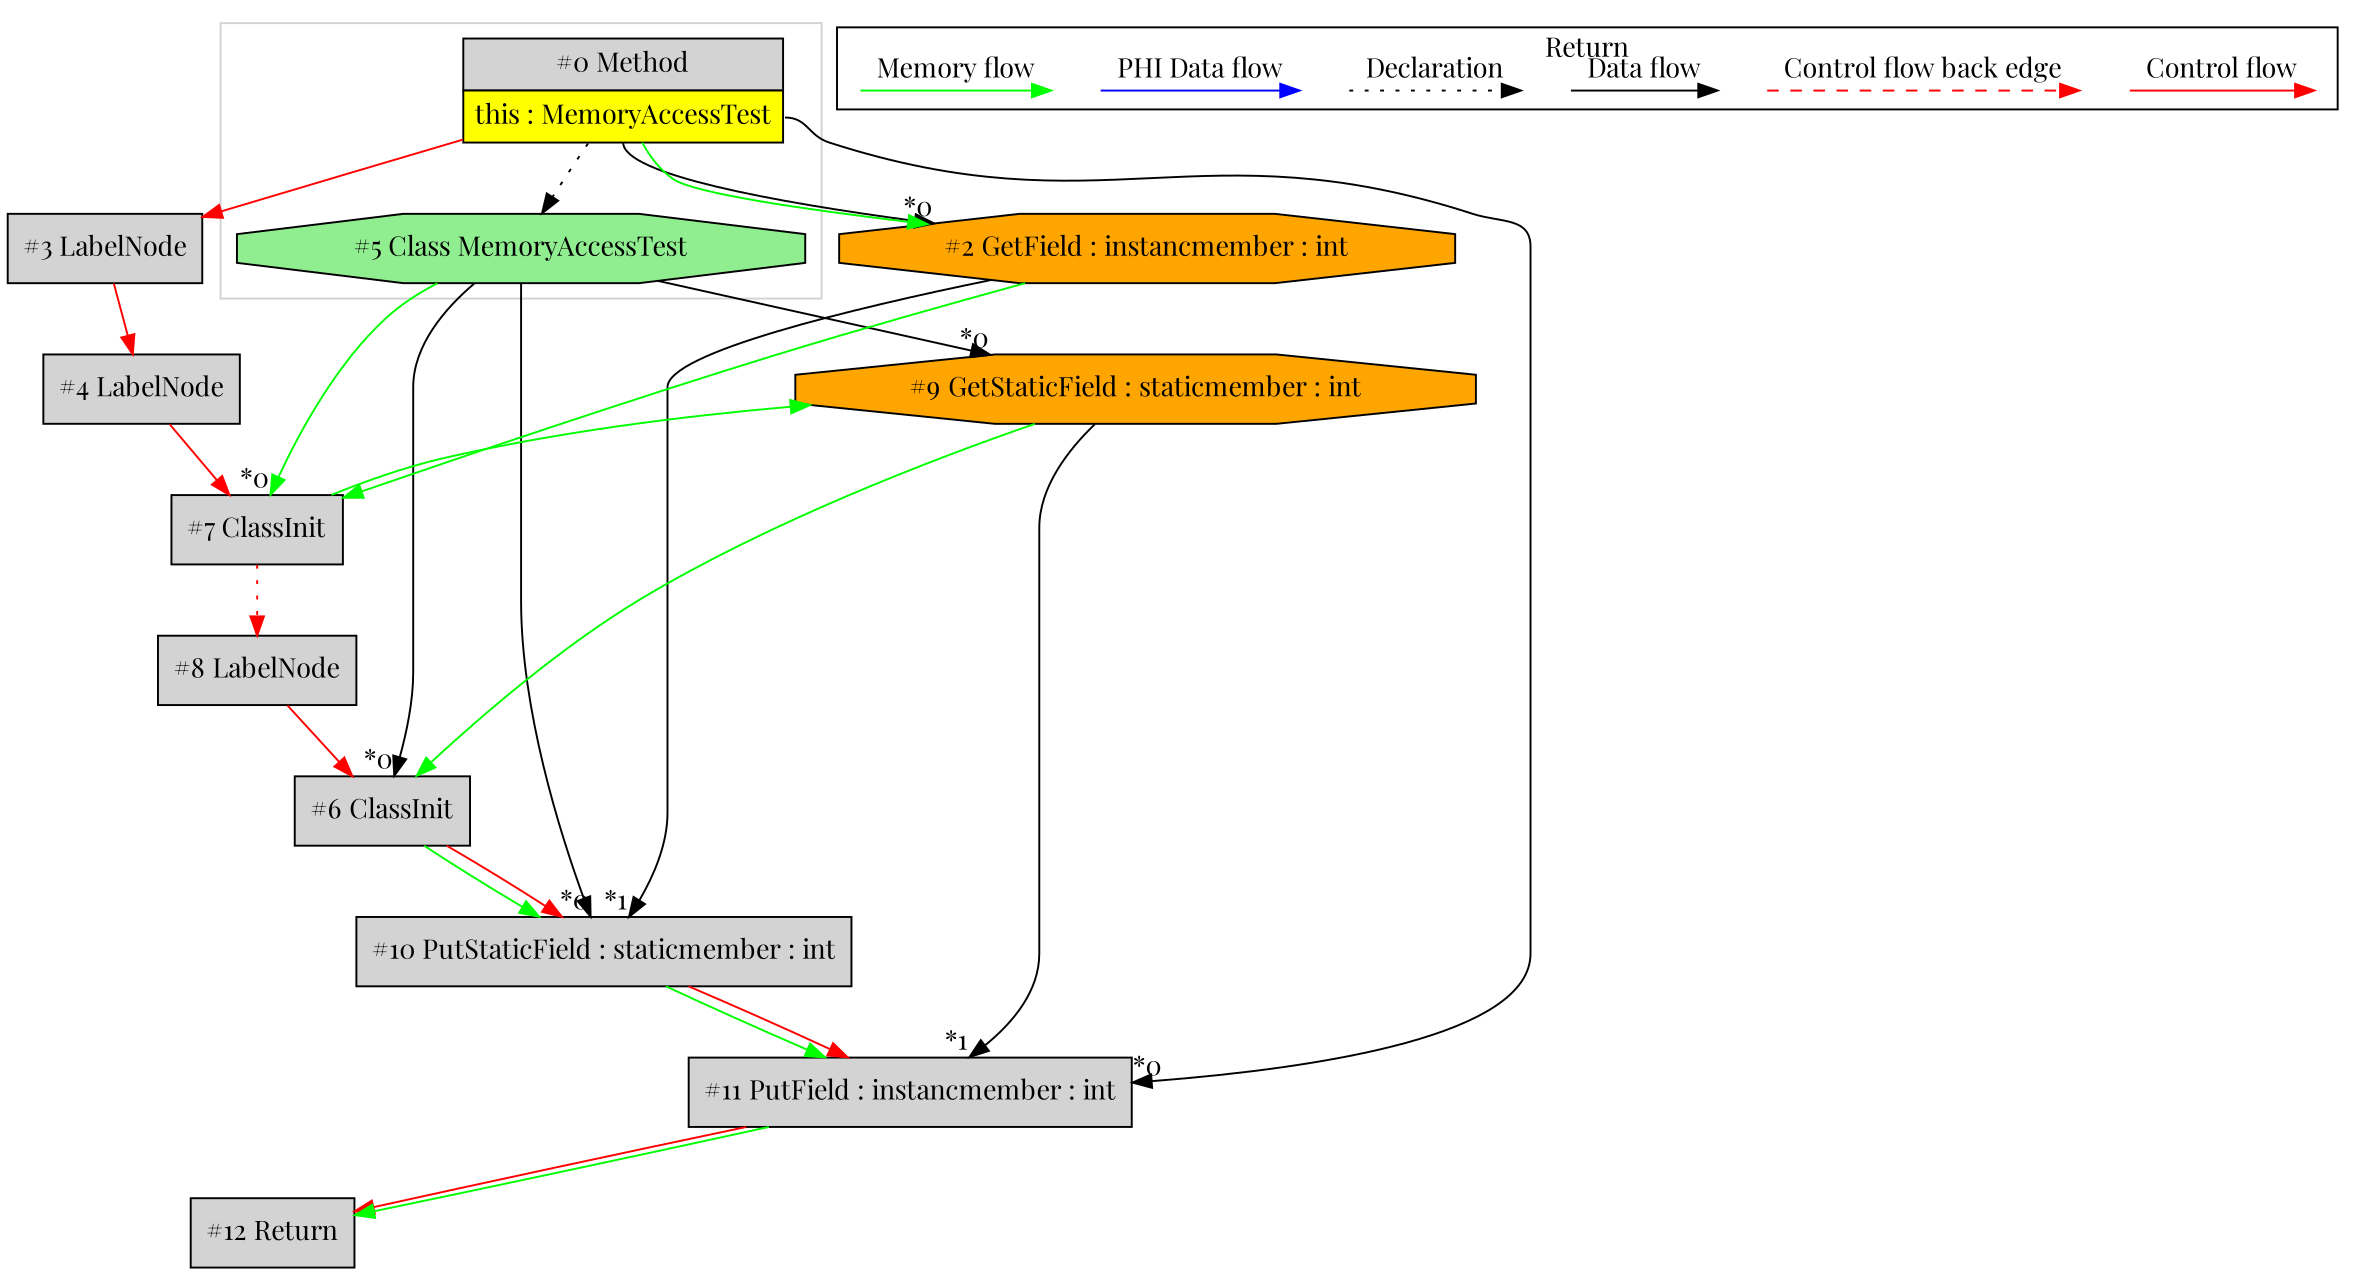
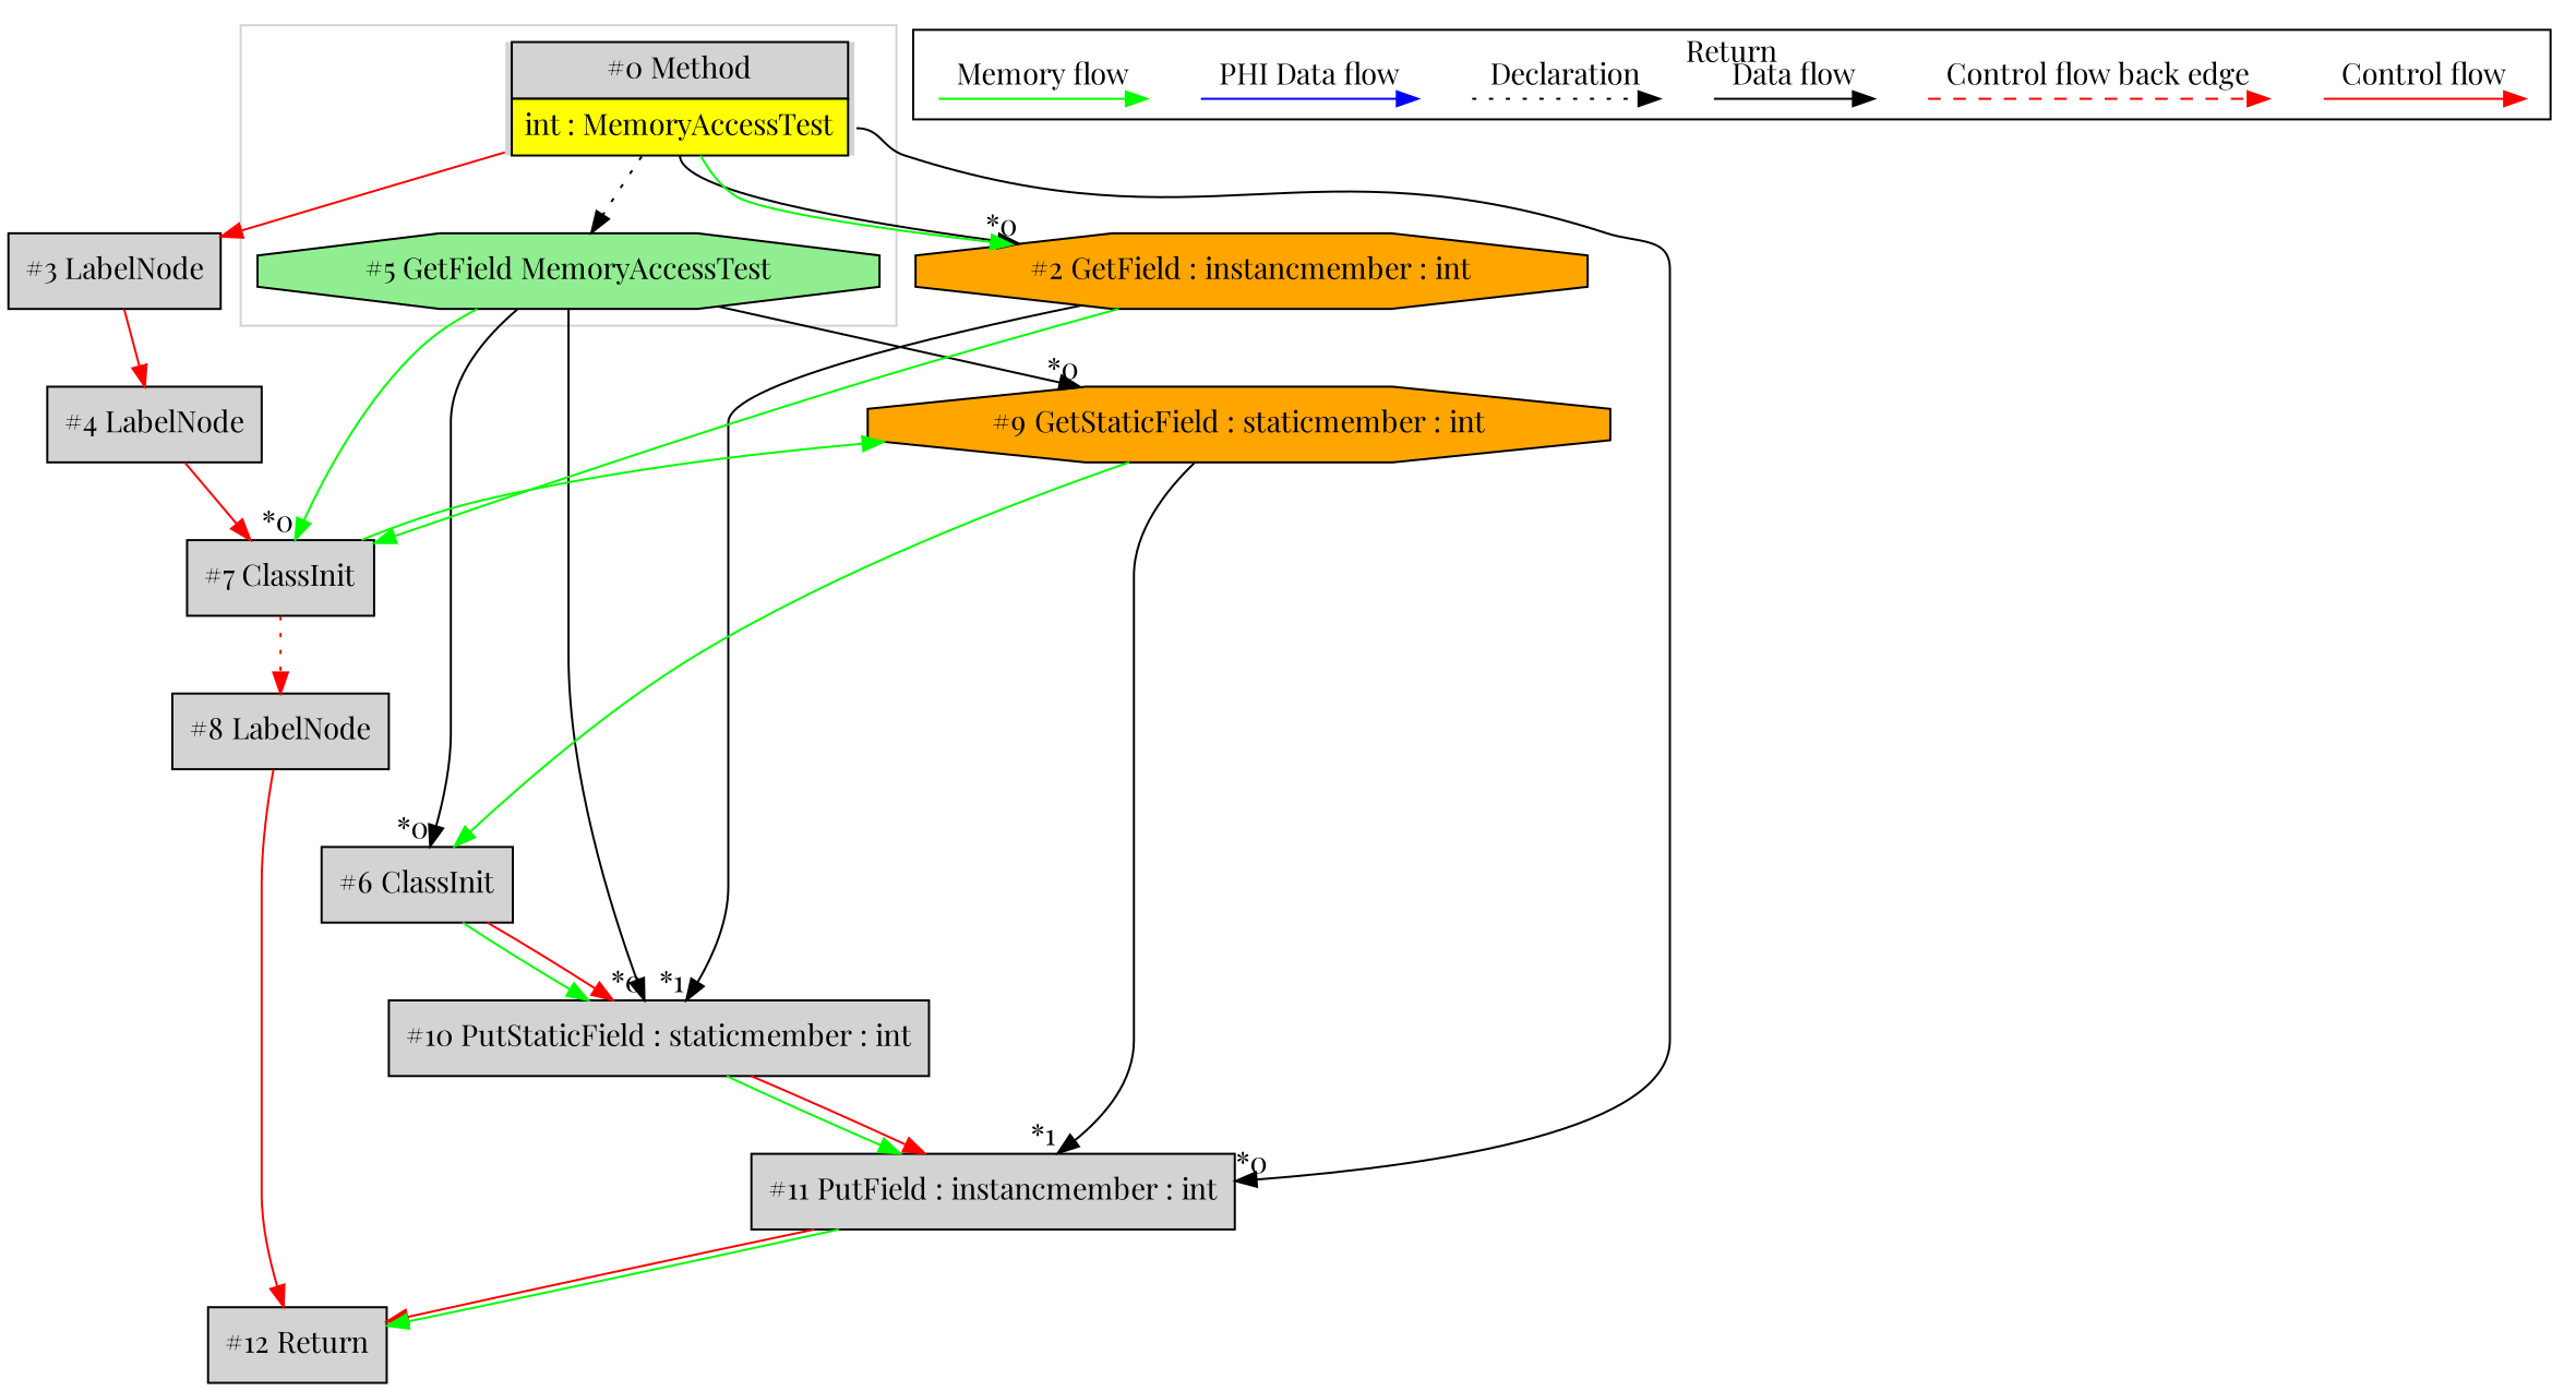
  digraph {
    fontname="Playfair Display"
    node [fontname="Playfair Display" shape=point style=filled]
    edge [fontname="Playfair Display" labeldistance=2]
-   n1 [fillcolor=lightgrey label=<<table border="0" cellborder="1" cellspacing="0" cellpadding="5"><tr><td colspan="1">#0 Method</td></tr><tr><td port="prj1" bgcolor="yellow">this : MemoryAccessTest</td></tr></table>> margin=0 shape=none]
-   n2 [fillcolor=lightgreen label="#5 Class MemoryAccessTest" shape=octagon]
+   n1 [fillcolor=lightgrey label=<<table border="0" cellborder="1" cellspacing="0" cellpadding="5"><tr><td colspan="1">#0 Method</td></tr><tr><td port="prj1" bgcolor="yellow">int : MemoryAccessTest</td></tr></table>> margin=0 shape=none]
+   n2 [fillcolor=lightgreen label="#5 GetField MemoryAccessTest" shape=octagon]
    c0 [style=invis]
    c1 [style=invis]
    c2 [style=invis]
    c3 [style=invis]
    d0 [style=invis]
    d1 [style=invis]
    d2 [style=invis]
    d3 [style=invis]
    d4 [style=invis]
    d5 [style=invis]
    d6 [style=invis]
    d7 [style=invis]
    n15 [fillcolor=orange label="#2 GetField : instancmember : int" shape=octagon]
    n16 [fillcolor=lightgrey label="#11 PutField : instancmember : int" shape=box]
    n17 [fillcolor=lightgrey label="#3 LabelNode" shape=box]
    n18 [fillcolor=lightgrey label="#10 PutStaticField : staticmember : int" shape=box]
    n19 [fillcolor=lightgrey label="#7 ClassInit" shape=box]
    n20 [fillcolor=orange label="#9 GetStaticField : staticmember : int" shape=octagon]
    n21 [fillcolor=lightgrey label="#6 ClassInit" shape=box]
    n22 [fillcolor=lightgrey label="#12 Return" shape=box]
    n23 [fillcolor=lightgrey label="#4 LabelNode" shape=box]
    n24 [fillcolor=lightgrey label="#8 LabelNode" shape=box]
    subgraph cluster_1 {
      color=lightgray
      n1
      n2
    }
    subgraph cluster_2 {
      label=Return
      subgraph sub_3 {
        label=Legend
        rank=same
        c0
        c1
        c2
        c3
        d0
        d1
        d2
        d3
        d4
        d5
        d6
        d7
      }
    }
    n1 -> n2 [style=dotted labeldistance=""]
    n1 -> n15 [headlabel="*0" tailport=prj1]
    n1 -> n15 [color=green constraint=false]
    n1 -> n16 [headlabel="*0" tailport=prj1]
    n1 -> n17 [color=red fontcolor=red]
    n2 -> n18 [headlabel="*0"]
    n2 -> n19 [color=green headlabel="*0"]
    n2 -> n20 [headlabel="*0"]
    n2 -> n21 [headlabel="*0"]
    c0 -> c1 [color=red label="Control flow" style=solid labeldistance=""]
    c2 -> c3 [color=red label="Control flow back edge" style=dashed labeldistance=""]
    d0 -> d1 [label="Data flow" labeldistance=""]
    d2 -> d3 [label=Declaration style=dotted labeldistance=""]
    d4 -> d5 [color=blue label="PHI Data flow" labeldistance=""]
    d6 -> d7 [color=green label="Memory flow" labeldistance=""]
    n15 -> n18 [headlabel="*1"]
    n15 -> n19 [color=green constraint=false]
    n16 -> n22 [color=red fontcolor=red]
    n16 -> n22 [color=green constraint=false]
    n17 -> n23 [color=red fontcolor=red]
    n18 -> n16 [color=green constraint=false]
    n18 -> n16 [color=red fontcolor=red]
    n19 -> n20 [color=green constraint=false]
    n19 -> n24 [color=red fontcolor=red style=dotted]
    n20 -> n16 [headlabel="*1"]
    n20 -> n21 [color=green constraint=false]
    n21 -> n18 [color=green constraint=false]
    n21 -> n18 [color=red fontcolor=red]
    n23 -> n19 [color=red fontcolor=red]
-   n24 -> n21 [color=red fontcolor=red]
+   n24 -> n22 [color=red fontcolor=red]
  }
